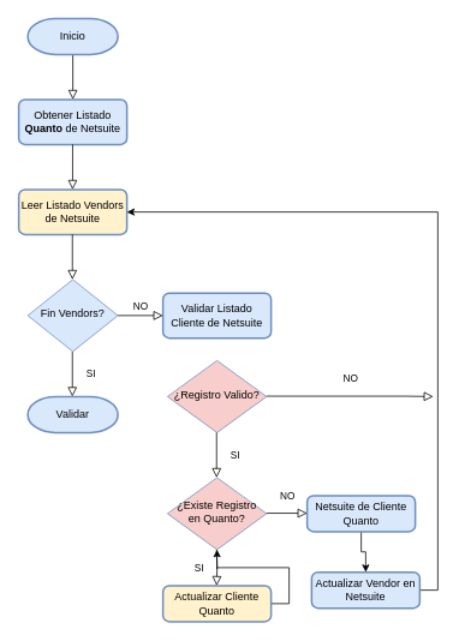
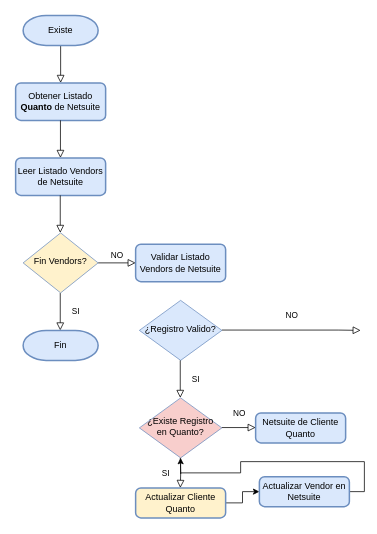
  <mxCell id="0" />
  <mxCell id="1" parent="0" />
  <mxCell id="2" value="" style="rounded=0;html=1;jettySize=auto;orthogonalLoop=1;fontSize=11;endArrow=block;endFill=0;endSize=8;strokeWidth=1;shadow=0;labelBackgroundColor=none;edgeStyle=orthogonalEdgeStyle;" parent="1" edge="1"><mxGeometry relative="1" as="geometry"><mxPoint x="80" y="60" as="sourcePoint" /><mxPoint x="80" y="110" as="targetPoint" /></mxGeometry></mxCell>
  <mxCell id="3" value="SI" style="rounded=0;html=1;jettySize=auto;orthogonalLoop=1;fontSize=11;endArrow=block;endFill=0;endSize=8;strokeWidth=1;shadow=0;labelBackgroundColor=none;edgeStyle=orthogonalEdgeStyle;" parent="1" edge="1"><mxGeometry y="20" relative="1" as="geometry"><mxPoint as="offset" /><mxPoint x="79.5" y="440" as="targetPoint" /><mxPoint x="79.5" y="390" as="sourcePoint" /></mxGeometry></mxCell>
  <mxCell id="4" value="NO" style="edgeStyle=orthogonalEdgeStyle;rounded=0;html=1;jettySize=auto;orthogonalLoop=1;fontSize=11;endArrow=block;endFill=0;endSize=8;strokeWidth=1;shadow=0;labelBackgroundColor=none;" parent="1" edge="1"><mxGeometry y="10" relative="1" as="geometry"><mxPoint as="offset" /><mxPoint x="180" y="350" as="targetPoint" /><mxPoint x="130" y="350" as="sourcePoint" /></mxGeometry></mxCell>
- <mxCell id="5" value="Fin Vendors?" style="rhombus;whiteSpace=wrap;html=1;shadow=0;fontFamily=Helvetica;fontSize=12;align=center;strokeWidth=1;spacing=6;spacingTop=-4;fillColor=#dae8fc;strokeColor=#6c8ebf;" parent="1" vertex="1"><mxGeometry x="30" y="310" width="100" height="80" as="geometry" /></mxCell>
+ <mxCell id="5" value="Fin Vendors?" style="rhombus;whiteSpace=wrap;html=1;shadow=0;fontFamily=Helvetica;fontSize=12;align=center;strokeWidth=1;spacing=6;spacingTop=-4;fillColor=#fff2cc;strokeColor=#6c8ebf;" parent="1" vertex="1"><mxGeometry x="30" y="310" width="100" height="80" as="geometry" /></mxCell>
  <mxCell id="6" value="Obtener Listado &lt;b&gt;Quanto &lt;/b&gt;de Netsuite" style="rounded=1;whiteSpace=wrap;html=1;absoluteArcSize=1;arcSize=14;strokeWidth=2;fillColor=#dae8fc;strokeColor=#6c8ebf;" parent="1" vertex="1"><mxGeometry x="20" y="110" width="120" height="50" as="geometry" /></mxCell>
  <mxCell id="7" value="" style="rounded=0;html=1;jettySize=auto;orthogonalLoop=1;fontSize=11;endArrow=block;endFill=0;endSize=8;strokeWidth=1;shadow=0;labelBackgroundColor=none;edgeStyle=orthogonalEdgeStyle;" parent="1" edge="1"><mxGeometry relative="1" as="geometry"><mxPoint x="79.76" y="160" as="sourcePoint" /><mxPoint x="79.76" y="210" as="targetPoint" /></mxGeometry></mxCell>
- <mxCell id="8" value="¿Registro Valido?" style="rhombus;whiteSpace=wrap;html=1;shadow=0;fontFamily=Helvetica;fontSize=12;align=center;strokeWidth=1;spacing=6;spacingTop=-4;fillColor=#f8cecc;strokeColor=#6c8ebf;" parent="1" vertex="1"><mxGeometry x="185" y="400" width="110" height="80" as="geometry" /></mxCell>
- <mxCell id="9" style="edgeStyle=orthogonalEdgeStyle;rounded=0;orthogonalLoop=1;jettySize=auto;html=1;exitX=1;exitY=0.5;exitDx=0;exitDy=0;fontSize=12;" edge="1" parent="1" source="10" target="11"><mxGeometry relative="1" as="geometry" /></mxCell>
+ <mxCell id="8" value="¿Registro Valido?" style="rhombus;whiteSpace=wrap;html=1;shadow=0;fontFamily=Helvetica;fontSize=12;align=center;strokeWidth=1;spacing=6;spacingTop=-4;fillColor=#dae8fc;strokeColor=#6c8ebf;" parent="1" vertex="1"><mxGeometry x="185" y="400" width="110" height="80" as="geometry" /></mxCell>
+ <mxCell id="9" style="edgeStyle=orthogonalEdgeStyle;rounded=0;orthogonalLoop=1;jettySize=auto;html=1;exitX=1;exitY=0.5;exitDx=0;exitDy=0;entryX=0;entryY=0.5;entryDx=0;entryDy=0;fontSize=12;" edge="1" parent="1" source="10" target="24"><mxGeometry relative="1" as="geometry" /></mxCell>
  <mxCell id="10" value="Actualizar Cliente Quanto" style="rounded=1;whiteSpace=wrap;html=1;absoluteArcSize=1;arcSize=14;strokeWidth=2;fillColor=#fff2cc;strokeColor=#6c8ebf;" parent="1" vertex="1"><mxGeometry x="180" y="650" width="120" height="40" as="geometry" /></mxCell>
  <mxCell id="11" value="¿Existe Registro en Quanto?" style="rhombus;whiteSpace=wrap;html=1;shadow=0;fontFamily=Helvetica;fontSize=12;align=center;strokeWidth=1;spacing=6;spacingTop=-4;fillColor=#f8cecc;strokeColor=#6c8ebf;" parent="1" vertex="1"><mxGeometry x="185" y="530" width="110" height="80" as="geometry" /></mxCell>
  <mxCell id="12" value="SI" style="rounded=0;html=1;jettySize=auto;orthogonalLoop=1;fontSize=11;endArrow=block;endFill=0;endSize=8;strokeWidth=1;shadow=0;labelBackgroundColor=none;edgeStyle=orthogonalEdgeStyle;" parent="1" edge="1"><mxGeometry y="20" relative="1" as="geometry"><mxPoint as="offset" /><mxPoint x="239.58" y="610" as="sourcePoint" /><mxPoint x="239.58" y="650" as="targetPoint" /></mxGeometry></mxCell>
- <mxCell id="13" style="edgeStyle=orthogonalEdgeStyle;rounded=0;orthogonalLoop=1;jettySize=auto;html=1;exitX=0.5;exitY=1;exitDx=0;exitDy=0;entryX=0.5;entryY=0;entryDx=0;entryDy=0;fontSize=12;" edge="1" parent="1" source="14" target="24"><mxGeometry relative="1" as="geometry" /></mxCell>
  <mxCell id="14" value="Netsuite de Cliente Quanto" style="rounded=1;whiteSpace=wrap;html=1;absoluteArcSize=1;arcSize=14;strokeWidth=2;fillColor=#dae8fc;strokeColor=#6c8ebf;" parent="1" vertex="1"><mxGeometry x="340" y="550" width="120" height="40" as="geometry" /></mxCell>
  <mxCell id="15" value="NO" style="rounded=0;html=1;jettySize=auto;orthogonalLoop=1;fontSize=11;endArrow=block;endFill=0;endSize=8;strokeWidth=1;shadow=0;labelBackgroundColor=none;edgeStyle=orthogonalEdgeStyle;exitX=1;exitY=0.5;exitDx=0;exitDy=0;" parent="1" edge="1"><mxGeometry y="20" relative="1" as="geometry"><mxPoint as="offset" /><mxPoint x="295" y="569.58" as="sourcePoint" /><mxPoint x="340" y="569.58" as="targetPoint" /><Array as="points" /></mxGeometry></mxCell>
- <mxCell id="16" value="Inicio" style="strokeWidth=2;html=1;shape=mxgraph.flowchart.terminator;whiteSpace=wrap;fillColor=#dae8fc;strokeColor=#6c8ebf;" parent="1" vertex="1"><mxGeometry x="30" y="20" width="100" height="40" as="geometry" /></mxCell>
- <mxCell id="17" value="Validar" style="strokeWidth=2;html=1;shape=mxgraph.flowchart.terminator;whiteSpace=wrap;fillColor=#dae8fc;strokeColor=#6c8ebf;" parent="1" vertex="1"><mxGeometry x="30" y="440" width="100" height="40" as="geometry" /></mxCell>
- <mxCell id="18" value="Leer Listado Vendors de Netsuite" style="rounded=1;whiteSpace=wrap;html=1;absoluteArcSize=1;arcSize=14;strokeWidth=2;fillColor=#fff2cc;strokeColor=#6c8ebf;" vertex="1" parent="1"><mxGeometry x="20" y="210" width="120" height="50" as="geometry" /></mxCell>
+ <mxCell id="16" value="Existe" style="strokeWidth=2;html=1;shape=mxgraph.flowchart.terminator;whiteSpace=wrap;fillColor=#dae8fc;strokeColor=#6c8ebf;" parent="1" vertex="1"><mxGeometry x="30" y="20" width="100" height="40" as="geometry" /></mxCell>
+ <mxCell id="17" value="Fin" style="strokeWidth=2;html=1;shape=mxgraph.flowchart.terminator;whiteSpace=wrap;fillColor=#dae8fc;strokeColor=#6c8ebf;" parent="1" vertex="1"><mxGeometry x="30" y="440" width="100" height="40" as="geometry" /></mxCell>
+ <mxCell id="18" value="Leer Listado Vendors de Netsuite" style="rounded=1;whiteSpace=wrap;html=1;absoluteArcSize=1;arcSize=14;strokeWidth=2;fillColor=#dae8fc;strokeColor=#6c8ebf;" vertex="1" parent="1"><mxGeometry x="20" y="210" width="120" height="50" as="geometry" /></mxCell>
  <mxCell id="19" value="" style="rounded=0;html=1;jettySize=auto;orthogonalLoop=1;fontSize=11;endArrow=block;endFill=0;endSize=8;strokeWidth=1;shadow=0;labelBackgroundColor=none;edgeStyle=orthogonalEdgeStyle;" edge="1" parent="1"><mxGeometry relative="1" as="geometry"><mxPoint x="79.5" y="260" as="sourcePoint" /><mxPoint x="79.5" y="310" as="targetPoint" /></mxGeometry></mxCell>
- <mxCell id="20" value="Validar Listado Cliente de Netsuite" style="rounded=1;whiteSpace=wrap;html=1;absoluteArcSize=1;arcSize=14;strokeWidth=2;fillColor=#dae8fc;strokeColor=#6c8ebf;" vertex="1" parent="1"><mxGeometry x="180" y="325" width="120" height="50" as="geometry" /></mxCell>
+ <mxCell id="20" value="Validar Listado Vendors de Netsuite" style="rounded=1;whiteSpace=wrap;html=1;absoluteArcSize=1;arcSize=14;strokeWidth=2;fillColor=#dae8fc;strokeColor=#6c8ebf;" vertex="1" parent="1"><mxGeometry x="180" y="325" width="120" height="50" as="geometry" /></mxCell>
  <mxCell id="21" value="SI" style="rounded=0;html=1;jettySize=auto;orthogonalLoop=1;fontSize=11;endArrow=block;endFill=0;endSize=8;strokeWidth=1;shadow=0;labelBackgroundColor=none;edgeStyle=orthogonalEdgeStyle;" edge="1" parent="1"><mxGeometry y="20" relative="1" as="geometry"><mxPoint as="offset" /><mxPoint x="239.5" y="530" as="targetPoint" /><mxPoint x="239.5" y="480" as="sourcePoint" /></mxGeometry></mxCell>
  <mxCell id="22" value="NO" style="rounded=0;html=1;jettySize=auto;orthogonalLoop=1;fontSize=11;endArrow=block;endFill=0;endSize=8;strokeWidth=1;shadow=0;labelBackgroundColor=none;edgeStyle=orthogonalEdgeStyle;exitX=1;exitY=0.5;exitDx=0;exitDy=0;" edge="1" parent="1"><mxGeometry y="20" relative="1" as="geometry"><mxPoint as="offset" /><mxPoint x="295" y="439.58" as="sourcePoint" /><mxPoint x="480" y="440" as="targetPoint" /><Array as="points"><mxPoint x="450" y="440" /><mxPoint x="450" y="440" /></Array></mxGeometry></mxCell>
- <mxCell id="23" style="edgeStyle=orthogonalEdgeStyle;rounded=0;orthogonalLoop=1;jettySize=auto;html=1;exitX=1;exitY=0.5;exitDx=0;exitDy=0;entryX=1;entryY=0.5;entryDx=0;entryDy=0;fontSize=12;" edge="1" parent="1" source="24" target="18"><mxGeometry relative="1" as="geometry" /></mxCell>
+ <mxCell id="23" style="edgeStyle=orthogonalEdgeStyle;rounded=0;orthogonalLoop=1;jettySize=auto;html=1;exitX=1;exitY=0.5;exitDx=0;exitDy=0;fontSize=12;" edge="1" parent="1" source="24" target="11"><mxGeometry relative="1" as="geometry" /></mxCell>
  <mxCell id="24" value="Actualizar Vendor en Netsuite" style="rounded=1;whiteSpace=wrap;html=1;absoluteArcSize=1;arcSize=14;strokeWidth=2;fillColor=#dae8fc;strokeColor=#6c8ebf;" vertex="1" parent="1"><mxGeometry x="345" y="635" width="120" height="40" as="geometry" /></mxCell>
